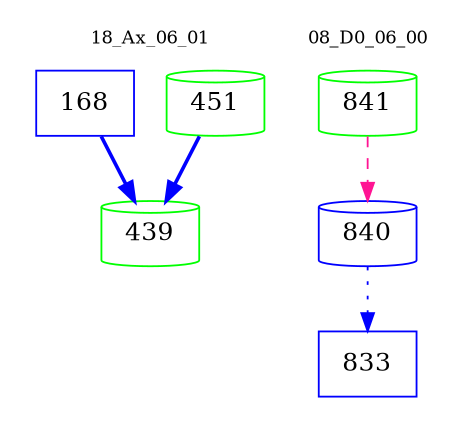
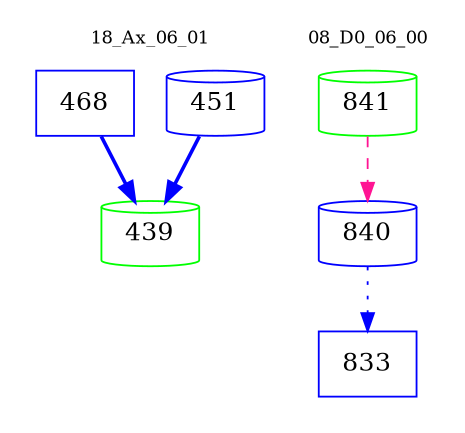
  digraph {
    node [color=green shape=cylinder]
    edge [color=blue style=bold]
-   n1 [label=451]
-   n2 [color=blue label=168 shape=box]
+   n1 [color=blue label=451]
+   n2 [color=blue label=468 shape=box]
    n3 [label=439]
    n4 [label=841]
    n5 [color=blue label=840]
    n6 [color=blue label=833 shape=box]
    subgraph cluster_1 {
      color=white
      fontsize=10
      label="18_Ax_06_01"
      n1
      n2
      n3
    }
    subgraph cluster_2 {
      color=white
      fontsize=10
      label="08_D0_06_00"
      n4
      n5
      n6
    }
    n1 -> n3
    n2 -> n3
    n4 -> n5 [color=deeppink style=dashed]
    n5 -> n6 [style=dotted]
  }
